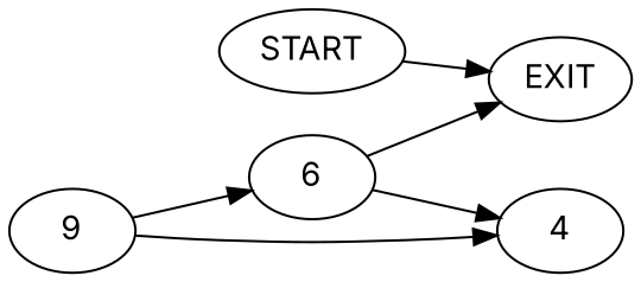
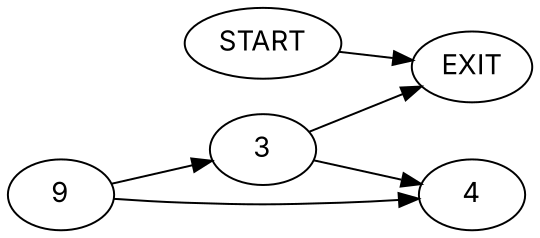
  digraph {
    fontname=Inter
    rankdir=LR
    node [fontname=Inter]
    edge [fontname=Inter]
    n1 [label=START]
    n2 [label=EXIT]
    n3 [label=9]
-   3 [label=6]
+   3
    4
    n1 -> n2
    n3 -> 3
    n3 -> 4
    3 -> n2
    3 -> 4
  }
